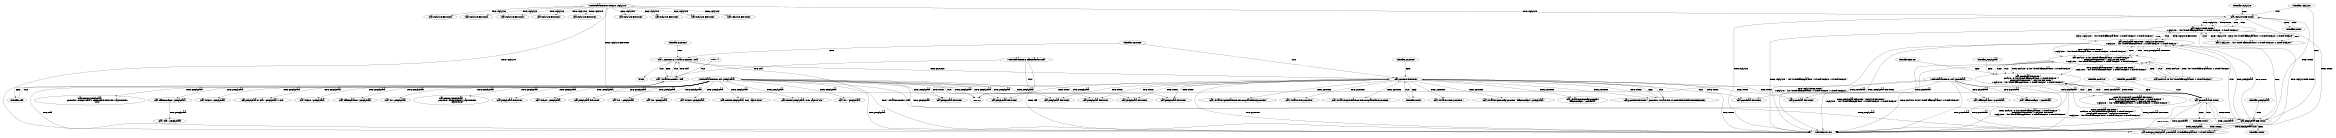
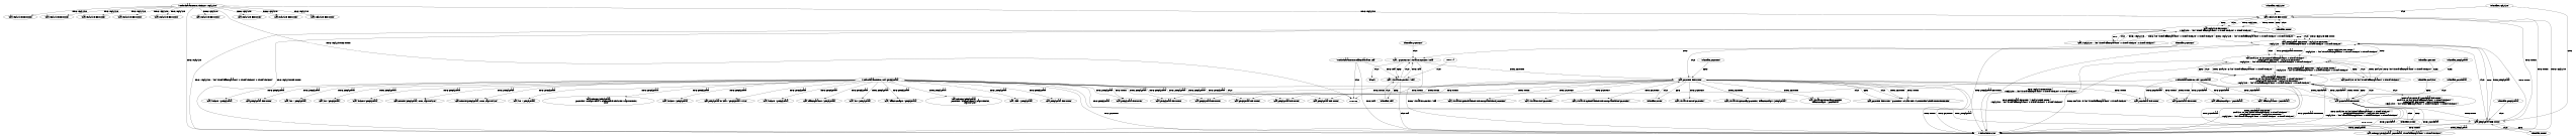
  digraph {
    n1 [label="(Call,replySize == NULL)"]
    n2 [label="(Call,replySize == NULL ||\n *replySize < (int)(sizeof(effect_param_t) + sizeof(uint32_t) + sizeof(uint32_t)))"]
    n3 [label="(Identifier,NULL)"]
    n4 [label="(MethodReturn,int)"]
    n5 [label="(Call,pReplyData == NULL || replySize == NULL ||\n *replySize < (int)(sizeof(effect_param_t) + sizeof(uint32_t) + sizeof(uint32_t)))"]
    n6 [label="(Call,*replySize < (int)(sizeof(effect_param_t) + sizeof(uint32_t) + sizeof(uint32_t)))"]
    n7 [label="(MethodParameterIn,uint32_t *replySize)"]
    n8 [label="(Call,replySize == NULL)"]
    n9 [label="(Call,replySize == NULL)"]
    n10 [label="(Call,replySize == NULL)"]
    n11 [label="(Call,replySize == NULL)"]
    n12 [label="(Call,replySize == NULL)"]
    n13 [label="(Call,replySize == NULL)"]
    n14 [label="(Call,replySize == NULL)"]
    n15 [label="(Call,replySize == NULL)"]
    n16 [label="(Call,replySize == NULL)"]
    1000102
    n18 [label="(Call,pReplyData == NULL)"]
    n19 [label="(Identifier,NULL)"]
    n20 [label="(Call,memcpy(pReplyData, pCmdData, sizeof(effect_param_t) + sizeof(uint32_t)))"]
    n21 [label="(Call,cmdSize != (int)(sizeof(effect_param_t) + sizeof(uint32_t)) ||\n            pReplyData == NULL || replySize == NULL ||\n *replySize < (int)(sizeof(effect_param_t) + sizeof(uint32_t) + sizeof(uint32_t)))"]
    n22 [label="(MethodParameterIn,void *pReplyData)"]
    n23 [label="(Call,(int32_t *)pReplyData)"]
    n24 [label="(Call,pReplyData = (char *)pReplyData + size)"]
    n25 [label="(Call,(int32_t *)pReplyData)"]
    n26 [label="(Call,(effect_param_t *)pReplyData)"]
    n27 [label="(Call,(int *)pReplyData)"]
    n28 [label="(Call,(effect_config_t *)pReplyData)"]
    n29 [label="(Call,pReplyData == NULL)"]
    n30 [label="(Call,memcpy(pReplyData,\n                       pContext->mCaptureBuf + capturePoint,\n                       captureSize))"]
    n31 [label="(Call,pReplyData == NULL)"]
    n32 [label="(Call,pReplyData == NULL)"]
    n33 [label="(Call,(char *)pReplyData)"]
    n34 [label="(Call,pReplyData == NULL)"]
    n35 [label="(Call,(int32_t *)pReplyData)"]
    n36 [label="(Call,pReplyData == NULL)"]
    n37 [label="(Call,(int *) pReplyData)"]
    n38 [label="(Call,pReplyData == NULL)"]
    n39 [label="(Call,(int *)pReplyData)"]
    n40 [label="(Call,(int32_t*)pReplyData)"]
    n41 [label="(Call,pReplyData == NULL)"]
    n42 [label="(Call,memset(pReplyData, 0x80, captureSize))"]
    n43 [label="(Call,memset(pReplyData, 0x80, captureSize))"]
    n44 [label="(Call,(int *) pReplyData)"]
    n45 [label="(Call,memcpy(pReplyData,\n                           pContext->mCaptureBuf + CAPTURE_BUF_SIZE + capturePoint,\n                           size))"]
    n46 [label="(Call,pReplyData == NULL)"]
    n47 [label="(Call,pCmdData == NULL)"]
    n48 [label="(Call,pCmdData == NULL ||\n            cmdSize != (int)(sizeof(effect_param_t) + sizeof(uint32_t)) ||\n            pReplyData == NULL || replySize == NULL ||\n *replySize < (int)(sizeof(effect_param_t) + sizeof(uint32_t) + sizeof(uint32_t)))"]
    n49 [label="(Identifier,NULL)"]
    n50 [label="(ControlStructure,if (pCmdData == NULL ||\n            cmdSize != (int)(sizeof(effect_param_t) + sizeof(uint32_t)) ||\n            pReplyData == NULL || replySize == NULL ||\n *replySize < (int)(sizeof(effect_param_t) + sizeof(uint32_t) + sizeof(uint32_t))))"]
    n51 [label="(MethodParameterIn,void *pCmdData)"]
    n52 [label="(Call,pCmdData == NULL)"]
    n53 [label="(Call,(effect_config_t *) pCmdData)"]
    n54 [label="(Call,(effect_param_t *)pCmdData)"]
    n55 [label="(Call,pCmdData == NULL)"]
    n56 [label="(Call,pContext == NULL)"]
    n57 [label="(Call,Visualizer_reset(pContext))"]
    n58 [label="(Call,Visualizer_getConfig(pContext, (effect_config_t *)pReplyData))"]
    n59 [label="(Call,Visualizer_setConfig(pContext,\n (effect_config_t *) pCmdData))"]
    n60 [label="(Call,pContext == NULL || pContext->mState == VISUALIZER_STATE_UNINITIALIZED)"]
    n61 [label="(Call,Visualizer_getDeltaTimeMsFromUpdatedTime(pContext))"]
    n62 [label="(Call,Visualizer_init(pContext))"]
    n63 [label="(Call,Visualizer_getDeltaTimeMsFromUpdatedTime(pContext))"]
    n64 [label="(Identifier,NULL)"]
    n65 [label="(Call,* pContext = (VisualizerContext *)self)"]
    n66 [label="(Call,(VisualizerContext *)self)"]
    n67 [label="(Block,)"]
    n68 [label="(Identifier,self)"]
    n69 [label="(MethodParameterIn,effect_handle_t self)"]
    n70 [label="(Call,cmdSize != (int)(sizeof(effect_param_t) + sizeof(uint32_t)))"]
    n71 [label="(Identifier,cmdSize)"]
    n72 [label="(Identifier,pContext)"]
    n73 [label="(Identifier,pContext)"]
    n74 [label="(Identifier,EINVAL)"]
    n75 [label="(Identifier,replySize)"]
    n76 [label="(Identifier,pCmdData)"]
    n77 [label="(Identifier,pContext)"]
    n78 [label="(Identifier,pReplyData)"]
    n79 [label="(Identifier,pReplyData)"]
    n80 [label="(Identifier,replySize)"]
    1000114
    n1 -> n2 [label="AST: "]
    n1 -> n2 [label="DDG: replySize"]
    n1 -> n2 [label="DDG: NULL"]
    n1 -> n3 [label="CFG: "]
    n1 -> n4 [label="DDG: NULL"]
    n1 -> n4 [label="DDG: replySize"]
    n2 -> n1 [label="CFG: "]
    n2 -> n4 [label="DDG: *replySize < (int)(sizeof(effect_param_t) + sizeof(uint32_t) + sizeof(uint32_t))"]
    n2 -> n4 [label="DDG: replySize == NULL"]
    n2 -> n5 [label="AST: "]
    n2 -> n5 [label="DDG: replySize == NULL"]
    n2 -> n5 [label="DDG: *replySize < (int)(sizeof(effect_param_t) + sizeof(uint32_t) + sizeof(uint32_t))"]
    n2 -> n6 [label="CFG: "]
    n3 -> n1 [label="AST: "]
    n5 -> n2 [label="CFG: "]
    n5 -> n4 [label="DDG: pReplyData == NULL"]
    n5 -> n4 [label="DDG: replySize == NULL ||\n *replySize < (int)(sizeof(effect_param_t) + sizeof(uint32_t) + sizeof(uint32_t))"]
    n5 -> n18 [label="CFG: "]
    n5 -> n21 [label="AST: "]
    n5 -> n21 [label="DDG: pReplyData == NULL"]
    n5 -> n21 [label="DDG: replySize == NULL ||\n *replySize < (int)(sizeof(effect_param_t) + sizeof(uint32_t) + sizeof(uint32_t))"]
    n6 -> n2 [label="AST: "]
    n6 -> n2 [label="DDG: *replySize"]
    n6 -> n2 [label="DDG: (int)(sizeof(effect_param_t) + sizeof(uint32_t) + sizeof(uint32_t))"]
    n7 -> n1 [label="DDG: replySize"]
    n7 -> n4 [label="DDG: replySize"]
    n7 -> n8 [label="DDG: replySize"]
    n7 -> n9 [label="DDG: replySize"]
    n7 -> n10 [label="DDG: replySize"]
    n7 -> n11 [label="DDG: replySize"]
    n7 -> n12 [label="DDG: replySize"]
    n7 -> n13 [label="DDG: replySize"]
    n7 -> n14 [label="DDG: replySize"]
    n7 -> n15 [label="DDG: replySize"]
    n7 -> n16 [label="DDG: replySize"]
    n7 -> 1000102 [label="DDG: replySize == NULL"]
    n18 -> n1 [label="DDG: NULL"]
    n18 -> n4 [label="DDG: pReplyData"]
    n18 -> n4 [label="DDG: NULL"]
    n18 -> n5 [label="AST: "]
    n18 -> n5 [label="DDG: pReplyData"]
    n18 -> n5 [label="DDG: NULL"]
    n18 -> n19 [label="CFG: "]
    n18 -> n20 [label="DDG: pReplyData"]
    n19 -> n18 [label="AST: "]
    n21 -> n4 [label="DDG: pReplyData == NULL || replySize == NULL ||\n *replySize < (int)(sizeof(effect_param_t) + sizeof(uint32_t) + sizeof(uint32_t))"]
    n21 -> n4 [label="DDG: cmdSize != (int)(sizeof(effect_param_t) + sizeof(uint32_t))"]
    n21 -> n5 [label="CFG: "]
    n21 -> n48 [label="AST: "]
    n21 -> n48 [label="DDG: cmdSize != (int)(sizeof(effect_param_t) + sizeof(uint32_t))"]
    n21 -> n48 [label="DDG: pReplyData == NULL || replySize == NULL ||\n *replySize < (int)(sizeof(effect_param_t) + sizeof(uint32_t) + sizeof(uint32_t))"]
    n21 -> n70 [label="CFG: "]
-   n22 -> n4 [label="DDG: pReplyData"]
+   n22 -> n4 [label="DDG: pContext"]
    n22 -> 1000102 [label="AST: "]
    n22 -> n18 [label="DDG: pReplyData"]
    n22 -> n20 [label="DDG: pReplyData"]
    n22 -> n23 [label="DDG: pReplyData"]
    n22 -> n24 [label="DDG: pReplyData"]
    n22 -> n25 [label="DDG: pReplyData"]
    n22 -> n26 [label="DDG: pReplyData"]
    n22 -> n27 [label="DDG: pReplyData"]
    n22 -> n28 [label="DDG: pReplyData"]
    n22 -> n29 [label="DDG: pReplyData"]
    n22 -> n30 [label="DDG: pReplyData"]
    n22 -> n31 [label="DDG: pReplyData"]
    n22 -> n32 [label="DDG: pReplyData"]
-   n28 -> n33 [label="DDG: pReplyData"]
+   n22 -> n33 [label="DDG: pReplyData"]
    n22 -> n34 [label="DDG: pReplyData"]
    n22 -> n35 [label="DDG: pReplyData"]
    n22 -> n36 [label="DDG: pReplyData"]
    n22 -> n37 [label="DDG: pReplyData"]
    n22 -> n38 [label="DDG: pReplyData"]
    n22 -> n39 [label="DDG: pReplyData"]
    n22 -> n40 [label="DDG: pReplyData"]
    n22 -> n41 [label="DDG: pReplyData"]
    n22 -> n42 [label="DDG: pReplyData"]
    n22 -> n43 [label="DDG: pReplyData"]
    n22 -> n44 [label="DDG: pReplyData"]
    n22 -> n45 [label="DDG: pReplyData"]
    n22 -> n46 [label="DDG: pReplyData"]
    n47 -> n4 [label="DDG: NULL"]
    n47 -> n4 [label="DDG: pCmdData"]
    n47 -> n18 [label="DDG: NULL"]
    n47 -> n20 [label="DDG: pCmdData"]
    n47 -> n48 [label="AST: "]
    n47 -> n48 [label="DDG: pCmdData"]
    n47 -> n48 [label="DDG: NULL"]
    n47 -> n49 [label="CFG: "]
    n48 -> n4 [label="DDG: pCmdData == NULL ||\n            cmdSize != (int)(sizeof(effect_param_t) + sizeof(uint32_t)) ||\n            pReplyData == NULL || replySize == NULL ||\n *replySize < (int)(sizeof(effect_param_t) + sizeof(uint32_t) + sizeof(uint32_t))"]
    n48 -> n4 [label="DDG: pCmdData == NULL"]
    n48 -> n4 [label="DDG: cmdSize != (int)(sizeof(effect_param_t) + sizeof(uint32_t)) ||\n            pReplyData == NULL || replySize == NULL ||\n *replySize < (int)(sizeof(effect_param_t) + sizeof(uint32_t) + sizeof(uint32_t))"]
    n48 -> n21 [label="CFG: "]
    n48 -> n47 [label="CFG: "]
    n48 -> n50 [label="AST: "]
    n49 -> n47 [label="AST: "]
-   n51 -> n4 [label="DDG: pCmdData"]
    n51 -> 1000102 [label="AST: "]
    n51 -> n20 [label="DDG: pCmdData"]
    n51 -> n47 [label="DDG: pCmdData"]
    n51 -> n52 [label="DDG: pCmdData"]
    n51 -> n53 [label="DDG: pCmdData"]
    n51 -> n54 [label="DDG: pCmdData"]
    n51 -> n55 [label="DDG: pCmdData"]
    n56 -> n4 [label="DDG: NULL"]
    n56 -> n4 [label="DDG: pContext"]
    n56 -> n29 [label="DDG: NULL"]
    n56 -> n31 [label="DDG: NULL"]
    n56 -> n32 [label="DDG: NULL"]
    n56 -> n38 [label="DDG: NULL"]
    n56 -> n41 [label="DDG: NULL"]
    n56 -> n46 [label="DDG: NULL"]
    n56 -> n47 [label="DDG: NULL"]
    n56 -> n52 [label="DDG: NULL"]
    n56 -> n55 [label="DDG: NULL"]
    n56 -> n57 [label="DDG: pContext"]
    n56 -> n58 [label="DDG: pContext"]
    n56 -> n59 [label="DDG: pContext"]
    n56 -> n60 [label="AST: "]
    n56 -> n60 [label="DDG: pContext"]
    n56 -> n60 [label="DDG: NULL"]
    n56 -> n61 [label="DDG: pContext"]
    n56 -> n62 [label="DDG: pContext"]
    n56 -> n63 [label="DDG: pContext"]
    n56 -> n64 [label="CFG: "]
    n60 -> n56 [label="CFG: "]
    n64 -> n56 [label="AST: "]
    n65 -> n4 [label="DDG: (VisualizerContext *)self"]
    n65 -> n56 [label="DDG: pContext"]
    n65 -> n66 [label="CFG: "]
    n65 -> n67 [label="AST: "]
-   n66 -> n4 [label="DDG: self"]
+   n66 -> n4 [label="AST: self"]
    n66 -> n65 [label="AST: "]
    n66 -> n65 [label="DDG: self"]
    n66 -> n68 [label="CFG: "]
    n68 -> n66 [label="AST: "]
    n69 -> n4 [label="DDG: self"]
    n69 -> 1000102 [label="AST: "]
    n69 -> n66 [label="DDG: self"]
    n70 -> n21 [label="AST: "]
    n70 -> n21 [label="DDG: cmdSize"]
    n70 -> n21 [label="DDG: (int)(sizeof(effect_param_t) + sizeof(uint32_t))"]
    n71 -> n47 [label="CFG: "]
    n72 -> n56 [label="CFG: "]
    n73 -> n56 [label="AST: "]
    n73 -> n65 [label="CFG: "]
    n74 -> n48 [label="CFG: "]
    n75 -> n1 [label="CFG: "]
    n76 -> n47 [label="AST: "]
    n77 -> n65 [label="AST: "]
    n78 -> n18 [label="AST: "]
    n79 -> n48 [label="CFG: "]
    n80 -> n1 [label="AST: "]
    n80 -> n18 [label="CFG: "]
    1000114 -> n66 [label="AST: "]
  }
